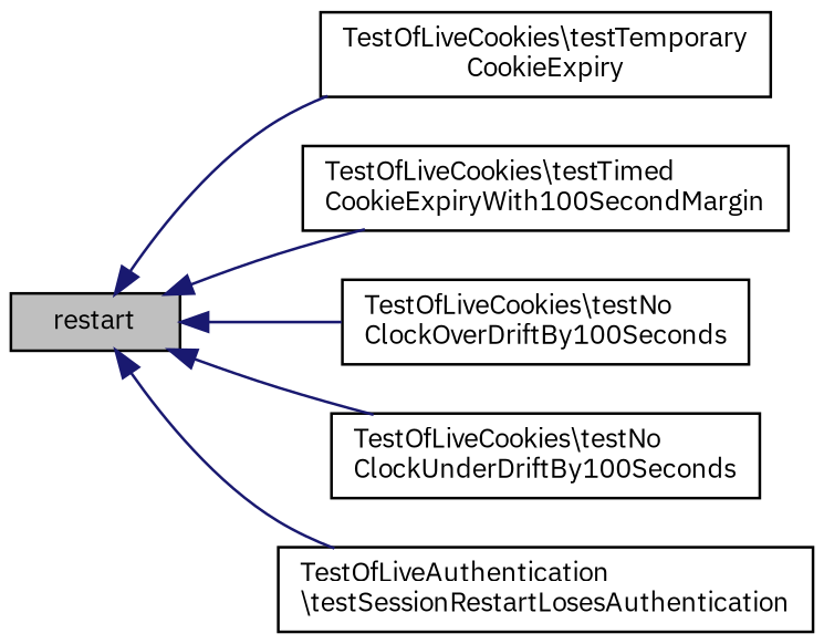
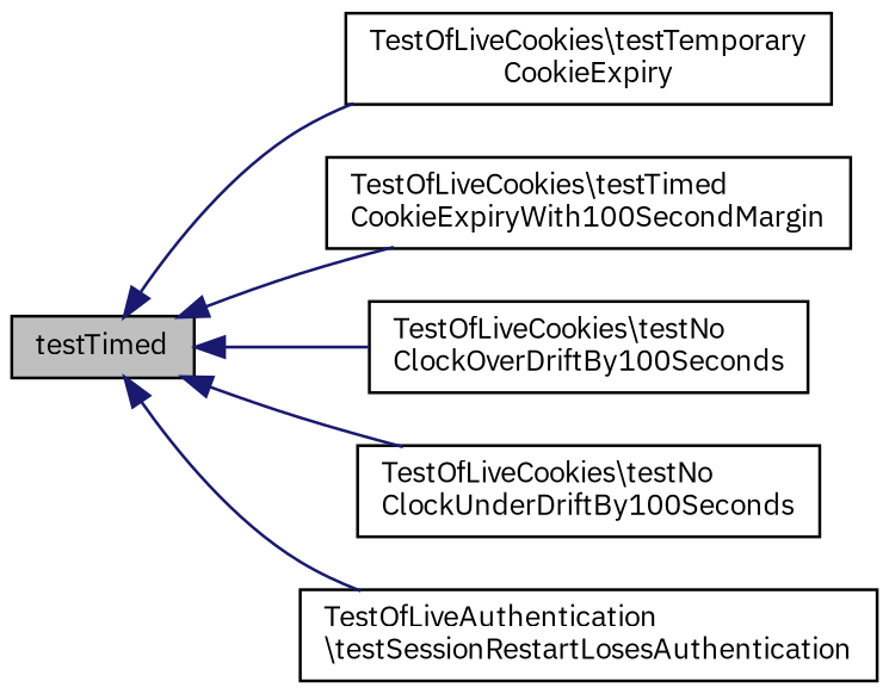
  digraph {
    rankdir=LR
    fontname="IBM Plex Sans"
    node [color=black fillcolor=white fontname="IBM Plex Sans" fontsize=10 shape=record style=filled]
    edge [color=midnightblue dir=back fontname="IBM Plex Sans" fontsize=10 labelfontname=Helvetica labelfontsize=10 style=solid]
-   n1 [fillcolor=grey75 fontcolor=black height=0.2 label=restart width=0.4]
+   n1 [fillcolor=grey75 fontcolor=black height=0.2 label=testTimed width=0.4]
    n2 [height=0.2 label="TestOfLiveCookies\\testTemporary\lCookieExpiry" width=0.4]
    n3 [height=0.2 label="TestOfLiveCookies\\testTimed\lCookieExpiryWith100SecondMargin" width=0.4]
    n4 [height=0.2 label="TestOfLiveCookies\\testNo\lClockOverDriftBy100Seconds" width=0.4]
    n5 [height=0.2 label="TestOfLiveCookies\\testNo\lClockUnderDriftBy100Seconds" width=0.4]
    n6 [height=0.2 label="TestOfLiveAuthentication\l\\testSessionRestartLosesAuthentication" width=0.4]
    n1 -> n2
    n1 -> n3
    n1 -> n4
    n1 -> n5
    n1 -> n6
  }
